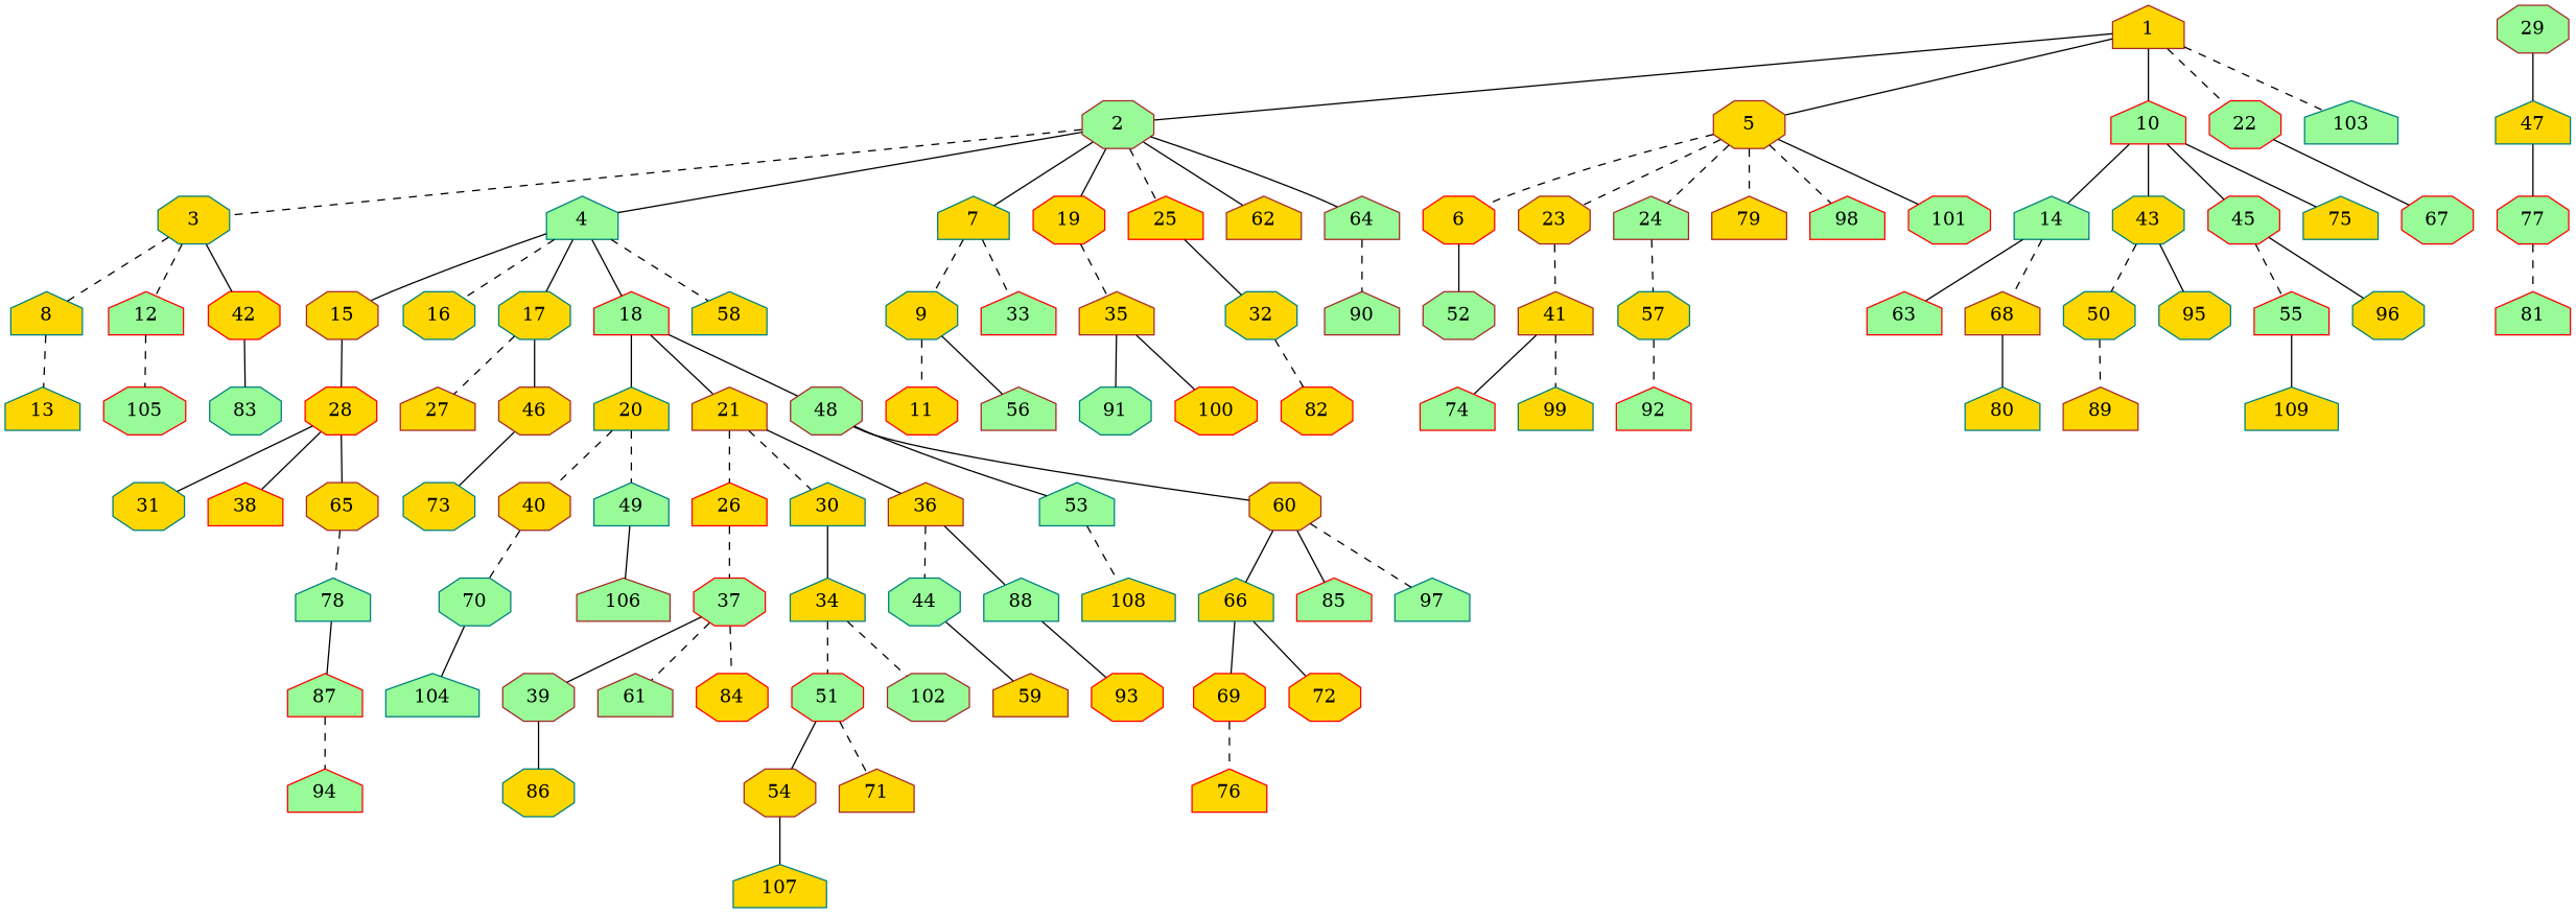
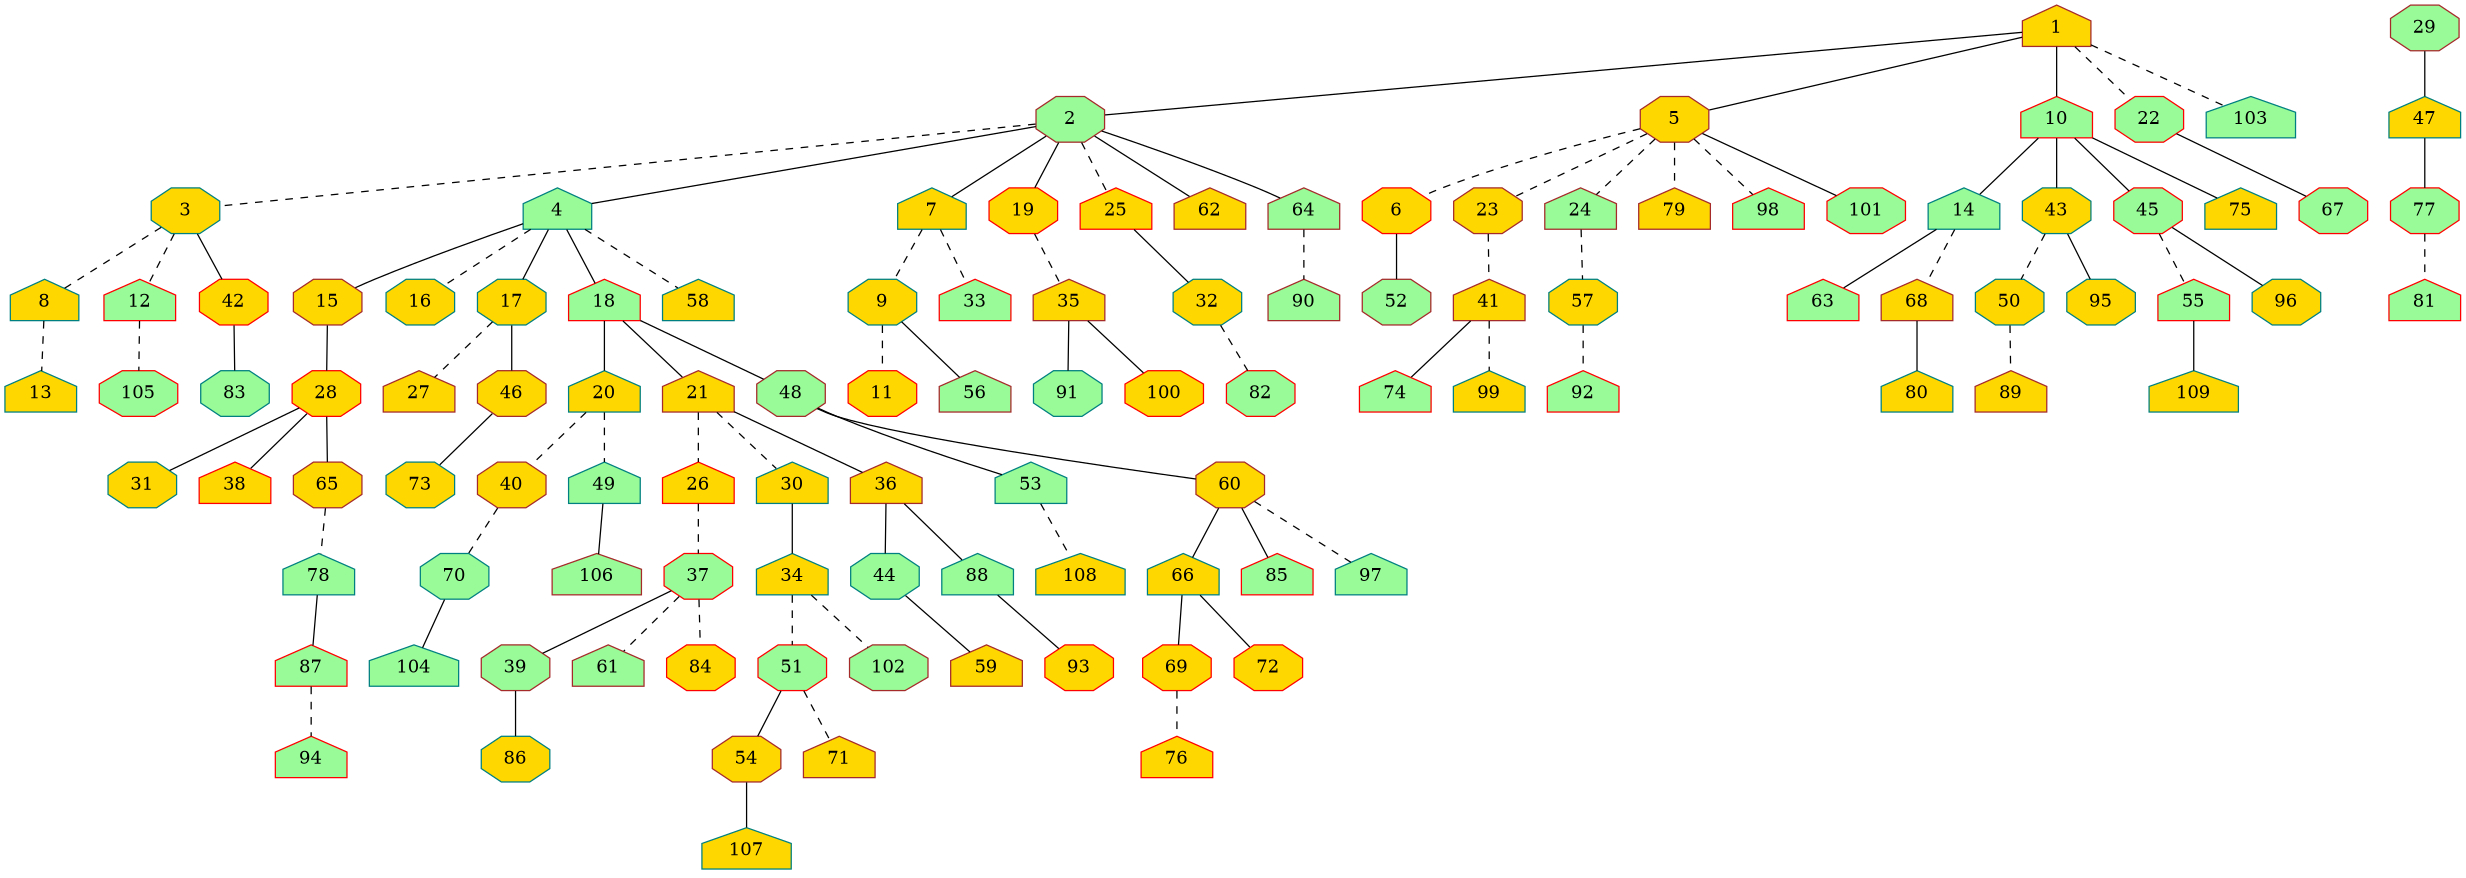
  graph {
    node [color=teal fillcolor=gold shape=house style=filled]
    edge [style=solid]
    1 [color=brown]
    2 [color=brown fillcolor=palegreen shape=octagon]
    5 [color=brown shape=octagon]
    10 [color=red fillcolor=palegreen]
    22 [color=red fillcolor=palegreen shape=octagon]
    103 [fillcolor=palegreen]
    3 [shape=octagon]
    4 [fillcolor=palegreen]
    7
    19 [color=red shape=octagon]
    25 [color=red]
    62 [color=brown]
    64 [color=brown fillcolor=palegreen]
    6 [color=red shape=octagon]
    23 [color=brown shape=octagon]
    24 [color=brown fillcolor=palegreen]
    79 [color=brown]
    98 [color=red fillcolor=palegreen]
    101 [color=red fillcolor=palegreen shape=octagon]
    14 [fillcolor=palegreen]
    43 [shape=octagon]
    45 [color=red fillcolor=palegreen shape=octagon]
    75
    67 [color=red fillcolor=palegreen shape=octagon]
    8
    12 [color=red fillcolor=palegreen]
    42 [color=red shape=octagon]
    15 [color=brown shape=octagon]
    16 [shape=octagon]
    17 [shape=octagon]
    18 [color=red fillcolor=palegreen]
    58
    9 [shape=octagon]
    33 [color=red fillcolor=palegreen]
    35 [color=brown]
    32 [shape=octagon]
    90 [color=brown fillcolor=palegreen]
    13
    105 [color=red fillcolor=palegreen shape=octagon]
    83 [fillcolor=palegreen shape=octagon]
    28 [color=red shape=octagon]
    27 [color=brown]
    46 [color=brown shape=octagon]
    20
    21 [color=brown]
    48 [color=brown fillcolor=palegreen shape=octagon]
    52 [color=brown fillcolor=palegreen shape=octagon]
    41 [color=brown]
    57 [shape=octagon]
    11 [color=red shape=octagon]
    56 [color=brown fillcolor=palegreen]
    63 [color=red fillcolor=palegreen]
    68 [color=brown]
    50 [shape=octagon]
    95 [shape=octagon]
    55 [color=red fillcolor=palegreen]
    96 [shape=octagon]
    80
    31 [shape=octagon]
    38 [color=red]
    65 [color=brown shape=octagon]
    73 [shape=octagon]
    40 [color=brown shape=octagon]
    49 [fillcolor=palegreen]
    26 [color=red]
    30
    36 [color=brown]
    53 [fillcolor=palegreen]
    60 [color=brown shape=octagon]
    91 [fillcolor=palegreen shape=octagon]
    100 [color=red shape=octagon]
    70 [fillcolor=palegreen shape=octagon]
    106 [color=brown fillcolor=palegreen]
    37 [color=red fillcolor=palegreen shape=octagon]
    34
    44 [fillcolor=palegreen shape=octagon]
    88 [fillcolor=palegreen]
    74 [color=red fillcolor=palegreen]
    99
    92 [color=red fillcolor=palegreen]
-   82 [color=red shape=octagon]
+   82 [color=red fillcolor=palegreen shape=octagon]
    29 [color=brown fillcolor=palegreen shape=octagon]
    47
    39 [color=brown fillcolor=palegreen shape=octagon]
    61 [color=brown fillcolor=palegreen]
    84 [color=red shape=octagon]
    78 [fillcolor=palegreen]
    77 [color=red fillcolor=palegreen shape=octagon]
    51 [color=red fillcolor=palegreen shape=octagon]
    102 [color=brown fillcolor=palegreen shape=octagon]
    54 [color=brown shape=octagon]
    71 [color=brown]
    59 [color=brown]
    93 [color=red shape=octagon]
    86 [shape=octagon]
    104 [fillcolor=palegreen]
    89 [color=brown]
    109
    81 [color=red fillcolor=palegreen]
    108
    66
    85 [color=red fillcolor=palegreen]
    97 [fillcolor=palegreen]
    107
    69 [color=red shape=octagon]
    72 [color=red shape=octagon]
    87 [color=red fillcolor=palegreen]
    76 [color=red]
    94 [color=red fillcolor=palegreen]
    1 -- 2
    1 -- 5
    1 -- 10
    1 -- 22 [style=dashed]
    1 -- 103 [style=dashed]
    2 -- 3 [style=dashed]
    2 -- 4
    2 -- 7
    2 -- 19
    2 -- 25 [style=dashed]
    2 -- 62
    2 -- 64
    5 -- 6 [style=dashed]
    5 -- 23 [style=dashed]
    5 -- 24 [style=dashed]
    5 -- 79 [style=dashed]
    5 -- 98 [style=dashed]
    5 -- 101
    10 -- 14
    10 -- 43
    10 -- 45
    10 -- 75
    22 -- 67
    3 -- 8 [style=dashed]
    3 -- 12 [style=dashed]
    3 -- 42
    4 -- 15
    4 -- 16 [style=dashed]
    4 -- 17
    4 -- 18
    4 -- 58 [style=dashed]
    7 -- 9 [style=dashed]
    7 -- 33 [style=dashed]
    19 -- 35 [style=dashed]
    25 -- 32
    64 -- 90 [style=dashed]
    6 -- 52
    23 -- 41 [style=dashed]
    24 -- 57 [style=dashed]
    14 -- 63
    14 -- 68 [style=dashed]
    43 -- 50 [style=dashed]
    43 -- 95
    45 -- 55 [style=dashed]
    45 -- 96
    8 -- 13 [style=dashed]
    12 -- 105 [style=dashed]
    42 -- 83
    15 -- 28
    17 -- 27 [style=dashed]
    17 -- 46
    18 -- 20
    18 -- 21
    18 -- 48
    9 -- 11 [style=dashed]
    9 -- 56
    35 -- 91
    35 -- 100
    32 -- 82 [style=dashed]
    28 -- 31
    28 -- 38
    28 -- 65
    46 -- 73
    20 -- 40 [style=dashed]
    20 -- 49 [style=dashed]
    21 -- 26 [style=dashed]
    21 -- 30 [style=dashed]
    21 -- 36
    48 -- 53
    48 -- 60
    41 -- 74
    41 -- 99 [style=dashed]
    57 -- 92 [style=dashed]
    68 -- 80
    50 -- 89 [style=dashed]
    55 -- 109
    65 -- 78 [style=dashed]
    40 -- 70 [style=dashed]
    49 -- 106
    26 -- 37 [style=dashed]
    30 -- 34
-   36 -- 44 [style=dashed]
+   36 -- 44
    36 -- 88
    53 -- 108 [style=dashed]
    60 -- 66
    60 -- 85
    60 -- 97 [style=dashed]
    70 -- 104
    37 -- 39
    37 -- 61 [style=dashed]
    37 -- 84 [style=dashed]
    34 -- 51 [style=dashed]
    34 -- 102 [style=dashed]
    44 -- 59
    88 -- 93
    29 -- 47
    47 -- 77
    39 -- 86
    78 -- 87
    77 -- 81 [style=dashed]
    51 -- 54
    51 -- 71 [style=dashed]
    54 -- 107
    66 -- 69
    66 -- 72
    69 -- 76 [style=dashed]
    87 -- 94 [style=dashed]
  }
